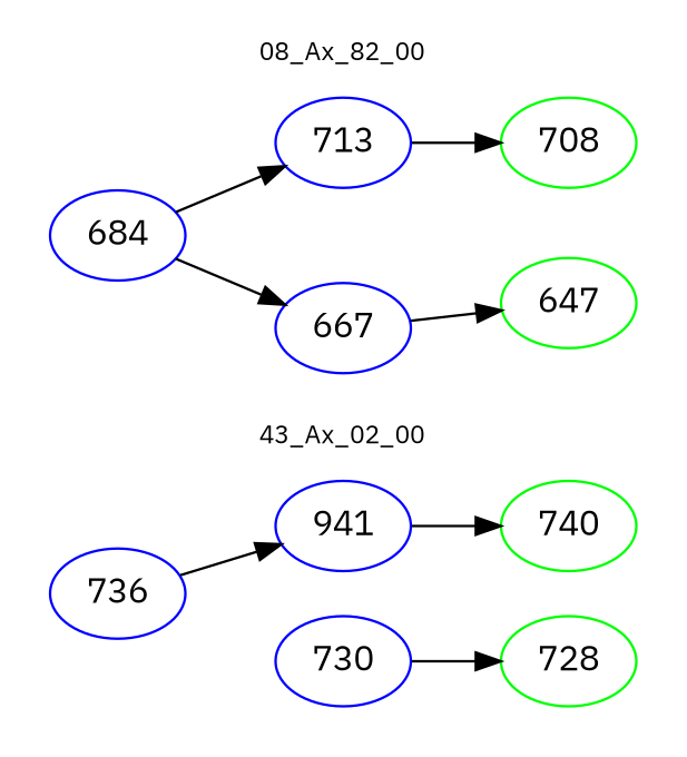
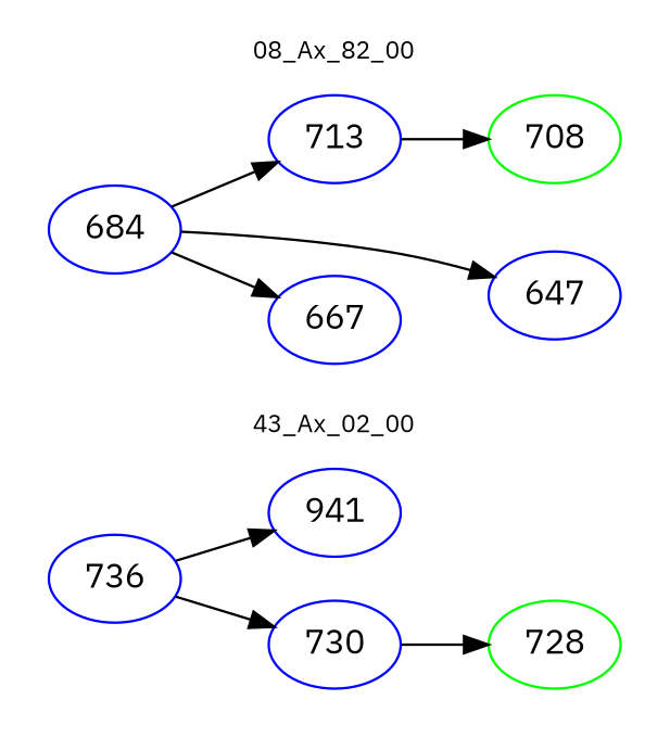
  digraph {
    fontname="IBM Plex Sans"
    rankdir=LR
    node [color=blue fontname="IBM Plex Sans"]
    edge [color=black fontname="IBM Plex Sans"]
    n1 [label=736]
    n2 [label=730]
    n3 [label=941]
    n4 [color=green label=728]
-   n5 [color=green label=740]
    n6 [label=684]
    n7 [label=667]
    n8 [label=713]
-   n9 [color=green label=647]
+   n9 [label=647]
    n10 [color=green label=708]
    subgraph cluster_1 {
      color=white
      fontsize=10
      label="43_Ax_02_00"
      n1
      n2
      n3
      n4
-     n5
    }
    subgraph cluster_2 {
      color=white
      fontsize=10
      label="08_Ax_82_00"
      n6
      n7
      n8
      n9
      n10
    }
+   n1 -> n2
    n1 -> n3
    n2 -> n4
-   n3 -> n5
    n6 -> n7
    n6 -> n8
-   n7 -> n9
+   n6 -> n9
    n8 -> n10
  }
